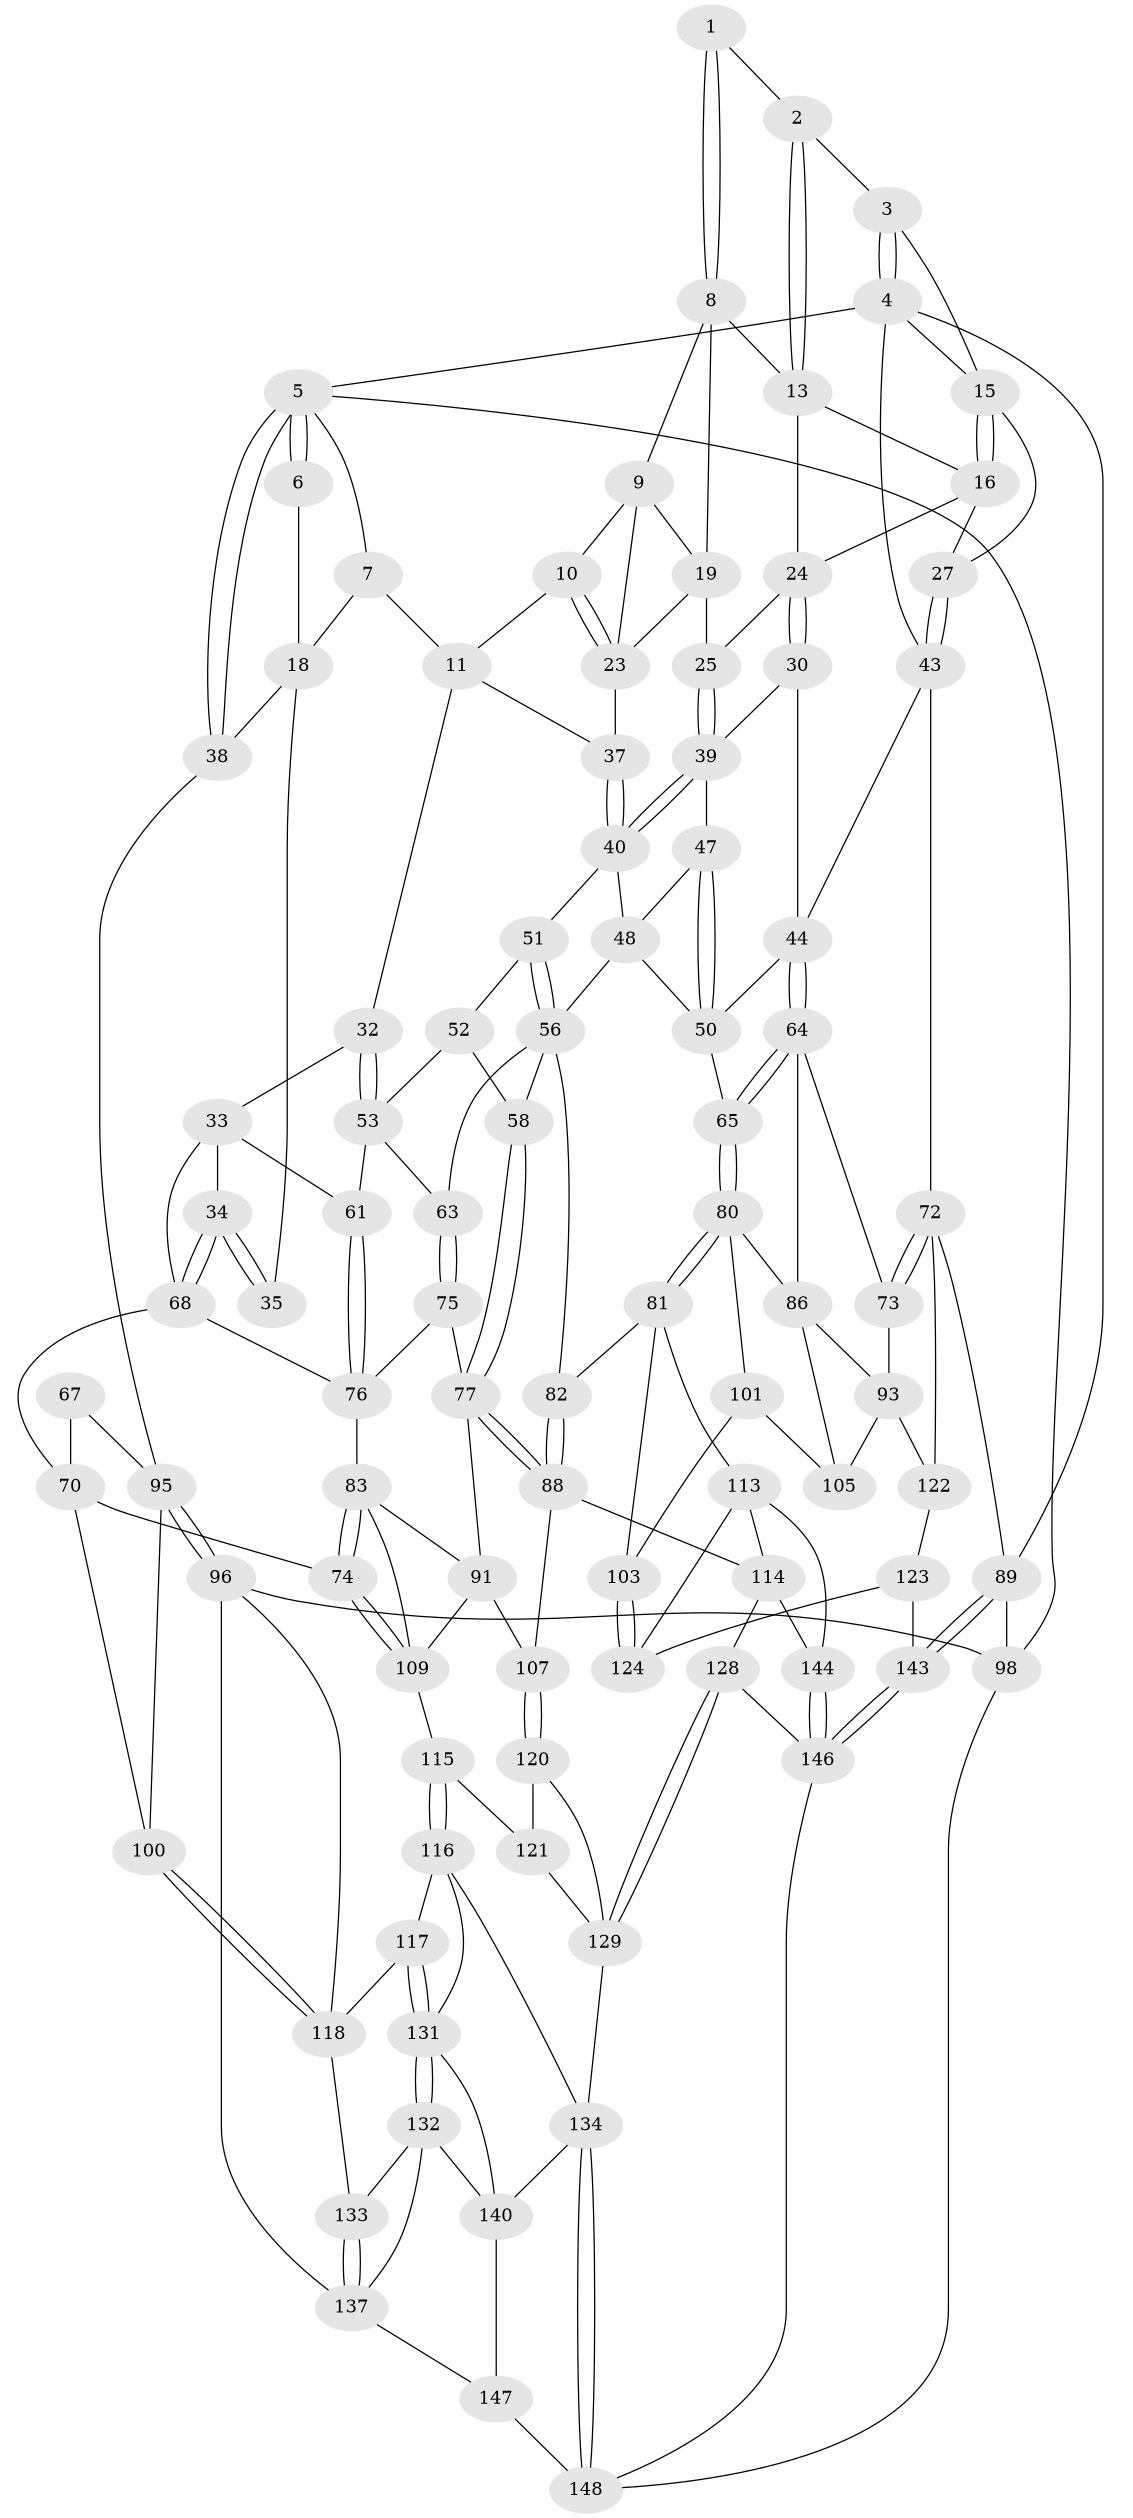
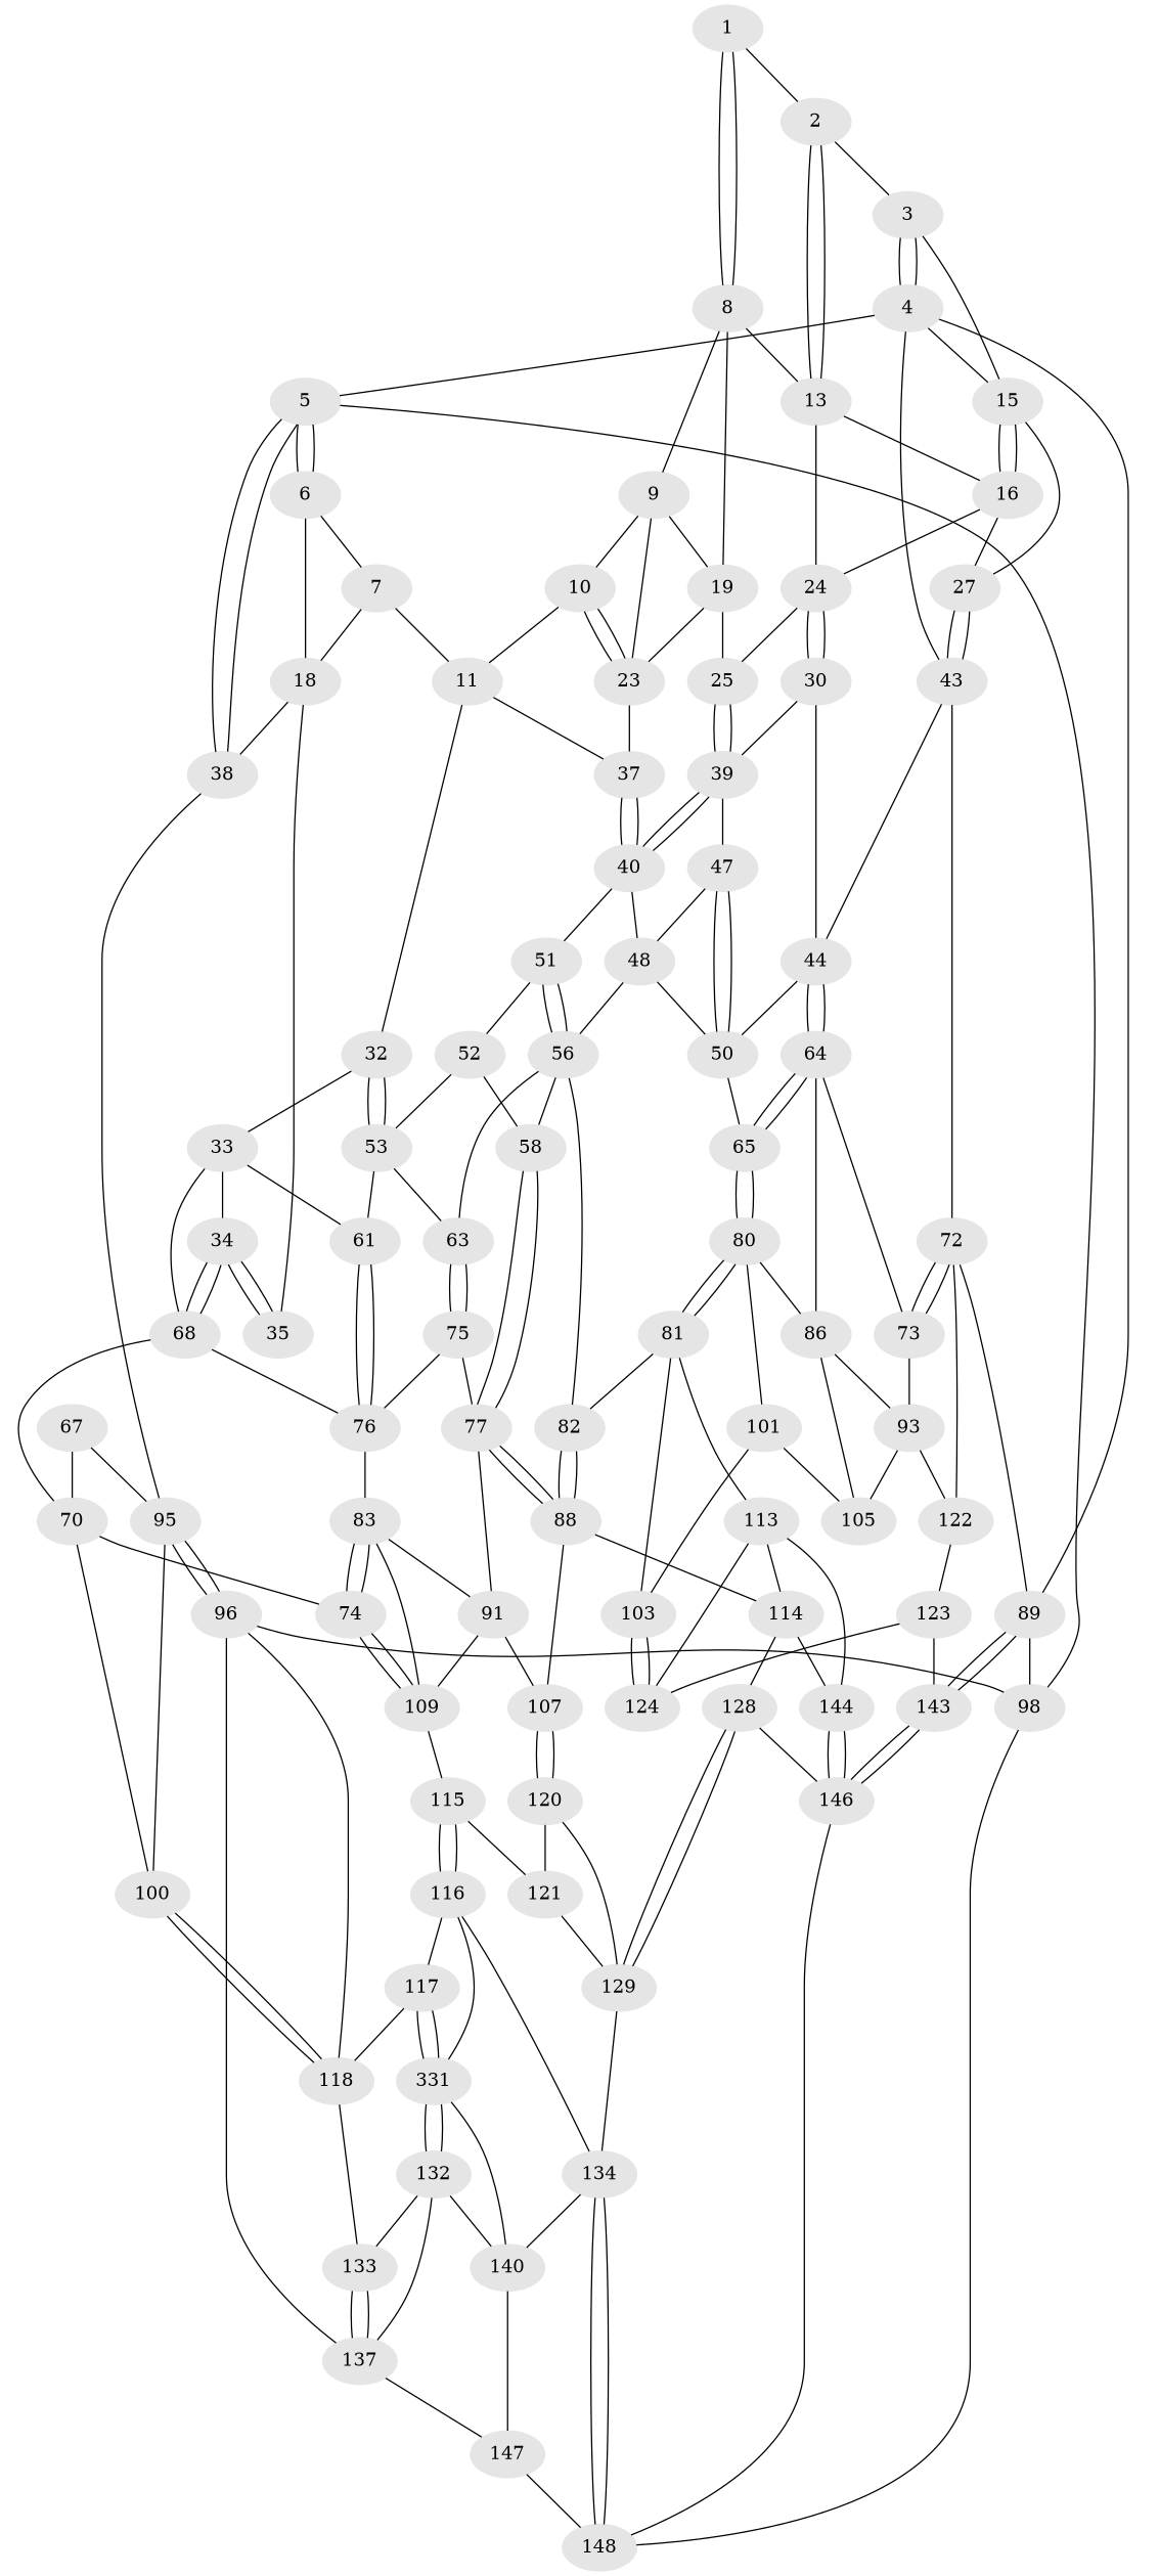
  graph {
    node [color=gray90 style=filled]
    1
    2
    8 [super="+14"]
    3
    13 [super="+17"]
    9 [super="+20"]
    19 [super="+26"]
    4 [super="+22"]
    15 [super="+21"]
    16 [super="+28"]
    24
    5
    43 [super="+46"]
    89
    27
    6
    38 [super="+66"]
    98
    44 [super="+45"]
    72 [super="+90"]
    143
    7 [super="+12"]
    18 [super="+36"]
    95 [super="+99"]
    148 [super="+150"]
    11 [super="+31"]
    35
    32
    37
    10
    23 [super="+29"]
    25
    33 [super="+62"]
    53 [super="+60"]
    40 [super="+49"]
    30 [super="+41"]
    39 [super="+42"]
    47
    50 [super="+54"]
    64 [super="+74"]
    34
    61
    68 [super="+69"]
    63
    76 [super="+79"]
    70 [super="+85"]
    48 [super="+55"]
    51
    67 [super="+71"]
    100
    96 [super="+97"]
    56 [super="+57"]
    52 [super="+59"]
    73
    122
    65
    86 [super="+94"]
    58
    82
    80 [super="+87"]
    77 [super="+78"]
    75
    88 [super="+106"]
    91 [super="+108"]
    83 [super="+92"]
    93 [super="+111"]
    105 [super="+112"]
    81 [super="+104"]
    101 [super="+102"]
    n70 [label=74]
    109 [super="+110"]
    118 [super="+119"]
    123 [super="+142"]
    107
    114 [super="+127"]
    103
    113 [super="+126"]
    124 [super="+125"]
    144
    115
    120
    128
    146 [super="+149"]
    137 [super="+138"]
    133
    147
    121
    129 [super="+130"]
    116 [super="+136"]
    117
-   131 [super="+139"]
+   131 [super="+139" label=331]
    134 [super="+135"]
    132 [super="+141"]
    140 [super="+145"]
    1 -- 2
    1 -- 8
    1 -- 8
    2 -- 3
    2 -- 13
    2 -- 13
    8 -- 13
    8 -- 9
    8 -- 19
    3 -- 4
    3 -- 4
    3 -- 15
    13 -- 16
    13 -- 24
    9 -- 19
    9 -- 10
    9 -- 23
    19 -- 23
    19 -- 25
    4 -- 15
    4 -- 5
    4 -- 43
    4 -- 89
    15 -- 16
    15 -- 16
    15 -- 27
    16 -- 24
    16 -- 27
    24 -- 25
    24 -- 30
    24 -- 30
    5 -- 6
    5 -- 6
    5 -- 38
    5 -- 38
    5 -- 98
    43 -- 44
    43 -- 72
    89 -- 98
    89 -- 143
    89 -- 143
    27 -- 43
    27 -- 43
-   5 -- 7
+   6 -- 7
    6 -- 18
    38 -- 95
    98 -- 148
    44 -- 50
    44 -- 64
    44 -- 64
    72 -- 89
    72 -- 73
    72 -- 73
    72 -- 122
    143 -- 146
    143 -- 146
    7 -- 18
    7 -- 11
    18 -- 38
    18 -- 35
    95 -- 100
    95 -- 96
    95 -- 96
    11 -- 32
    11 -- 37
    32 -- 33
    32 -- 53
    32 -- 53
    37 -- 40
    37 -- 40
    10 -- 11
    10 -- 23
    10 -- 23
    23 -- 37
    25 -- 39
    25 -- 39
    33 -- 34
    33 -- 61
    33 -- 68
    53 -- 61
    53 -- 63
    40 -- 48
    40 -- 51
    30 -- 44
    30 -- 39
    39 -- 40
    39 -- 40
    39 -- 47
    47 -- 50
    47 -- 50
    47 -- 48
    50 -- 65
    64 -- 73
    64 -- 65
    64 -- 65
    64 -- 86
    34 -- 35
    34 -- 35
    34 -- 68
    34 -- 68
    61 -- 76
    61 -- 76
    68 -- 76
    68 -- 70
    63 -- 75
    63 -- 75
    76 -- 83
    70 -- 100
    70 -- n70
    48 -- 50
    48 -- 56
    51 -- 56
    51 -- 56
    51 -- 52
    67 -- 95
    67 -- 70
    100 -- 118
    100 -- 118
    96 -- 98
    96 -- 118
    96 -- 137
    56 -- 63
    56 -- 58
    56 -- 82
    52 -- 53
    52 -- 58
    73 -- 93
    122 -- 123
    65 -- 80
    65 -- 80
    86 -- 93
    86 -- 105
    58 -- 77
    58 -- 77
    82 -- 88
    82 -- 88
    80 -- 86
    80 -- 81
    80 -- 81
    80 -- 101
    77 -- 88
    77 -- 88
    77 -- 91
    75 -- 76
    75 -- 77
    88 -- 107
    88 -- 114
    91 -- 109
    91 -- 107
    83 -- 91
    83 -- n70
    83 -- n70
    83 -- 109
    93 -- 122
    93 -- 105
    81 -- 82
    81 -- 103
    81 -- 113
    101 -- 105 [weight=2]
    101 -- 103
    n70 -- 109
    n70 -- 109
    109 -- 115
    118 -- 133
    123 -- 143
    123 -- 124 [weight=2]
    107 -- 120
    107 -- 120
    114 -- 144
    114 -- 128
    103 -- 124
    103 -- 124
    113 -- 114
    113 -- 124
    113 -- 144
    144 -- 146
    144 -- 146
    115 -- 121
    115 -- 116
    115 -- 116
    120 -- 121
    120 -- 129
    128 -- 146
    128 -- 129
    128 -- 129
    146 -- 148
    137 -- 147
    133 -- 137
    133 -- 137
    147 -- 148
    121 -- 129
    129 -- 134
    116 -- 117
    116 -- 131
    116 -- 134
    117 -- 118
    117 -- 131
    117 -- 131
    131 -- 132
    131 -- 132
    131 -- 140
    134 -- 148
    134 -- 148
    134 -- 140
    132 -- 137
    132 -- 133
    132 -- 140
    140 -- 147
  }
